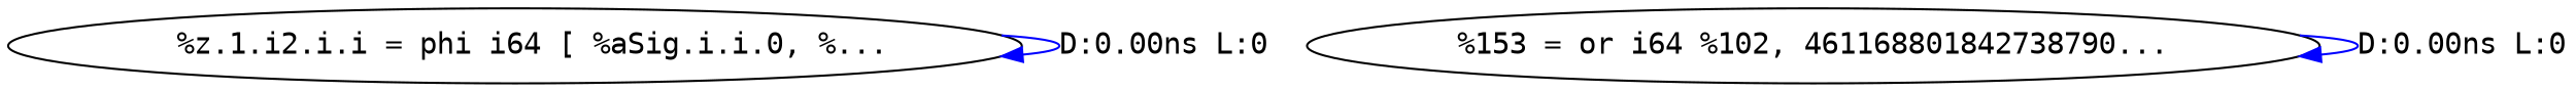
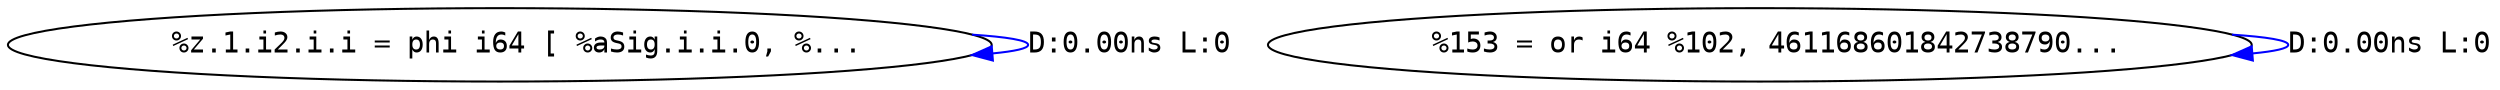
  digraph {
    fontname="DejaVu Sans Mono"
    node [fontname="DejaVu Sans Mono"]
    edge [color=blue fontname="DejaVu Sans Mono"]
    n1 [label="  %z.1.i2.i.i = phi i64 [ %aSig.i.i.0, %..."]
-   n2 [label="%153 = or i64 %102, 461168801842738790..."]
+   n2 [label="  %153 = or i64 %102, 461168601842738790..."]
    n1 -> n1 [label="D:0.00ns L:0"]
    n2 -> n2 [label="D:0.00ns L:0"]
  }
